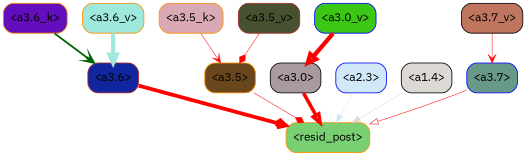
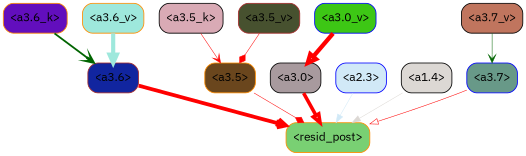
  strict digraph {
    fontname="IBM Plex Sans"
    splines=true
    node [color=darkorange fontname="IBM Plex Sans" shape=box style="filled, rounded"]
    edge [arrowhead=vee color=red fontname="IBM Plex Sans" penwidth=0.6]
    "<a3.7>" [color=blue fillcolor="#689988"]
    "<resid_post>" [fillcolor="#79d073"]
    "<a3.6>" [color=brown fillcolor="#11259f"]
    "<a3.5>" [fillcolor="#6a461d"]
    "<a3.0>" [color=black fillcolor="#a89a9e"]
    "<a2.3>" [color=blue fillcolor="#d1e9f7"]
    "<a1.4>" [color=black fillcolor="#dcd8d4"]
    "<a3.6_k>" [fillcolor="#620ebd"]
-   "<a3.5_k>" [fillcolor="#d9aab5"]
+   "<a3.5_k>" [color=black fillcolor="#d9aab5"]
    "<a3.7_v>" [color=black fillcolor="#c0755e"]
    "<a3.6_v>" [fillcolor="#9ee8dc"]
    "<a3.5_v>" [color=brown fillcolor="#47512f"]
    "<a3.0_v>" [color=blue fillcolor="#3dc715"]
    "<a3.7>" -> "<resid_post>" [arrowhead=onormal penwidth=0.6239100098609924]
    "<a3.6>" -> "<resid_post>" [penwidth=4.569062113761902]
    "<a3.5>" -> "<resid_post>" [arrowhead=diamond]
    "<a3.0>" -> "<resid_post>" [arrowhead=onormal penwidth=4.283544182777405]
    "<a2.3>" -> "<resid_post>" [color="#d1e9f7" arrowhead=""]
    "<a1.4>" -> "<resid_post>" [color="#dcd8d4" arrowhead=""]
    "<a3.6_k>" -> "<a3.6>" [color=darkgreen penwidth=2.174198240041733]
    "<a3.5_k>" -> "<a3.5>"
-   "<a3.7_v>" -> "<a3.7>"
+   "<a3.7_v>" -> "<a3.7>" [color=darkgreen]
    "<a3.6_v>" -> "<a3.6>" [color="#9ee8dc" penwidth=5.002329230308533 arrowhead=""]
    "<a3.5_v>" -> "<a3.5>" [arrowhead=diamond]
    "<a3.0_v>" -> "<a3.0>" [arrowhead=onormal penwidth=5.188832879066467]
  }
